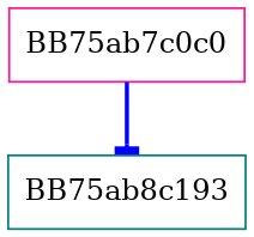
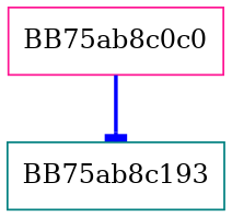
  digraph {
    splines=ortho
    node [shape=box]
-   BB75ab8c0c0 [color=deeppink label=BB75ab7c0c0]
+   BB75ab8c0c0 [color=deeppink]
    BB75ab8c193 [color=teal]
    BB75ab8c0c0 -> BB75ab8c193 [color=blue style=bold arrowhead=tee]
  }
